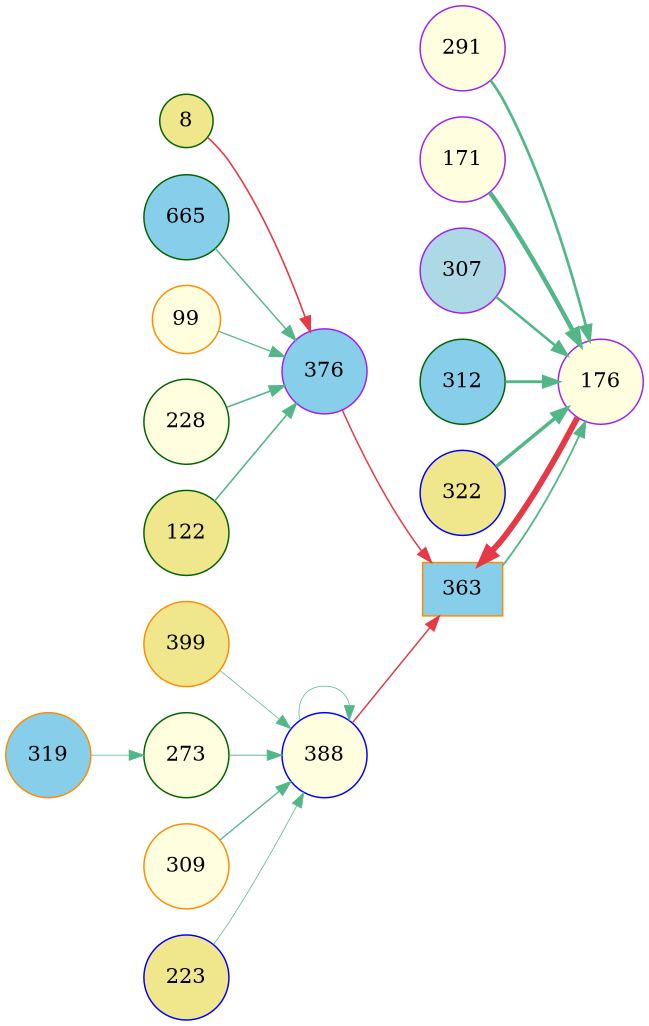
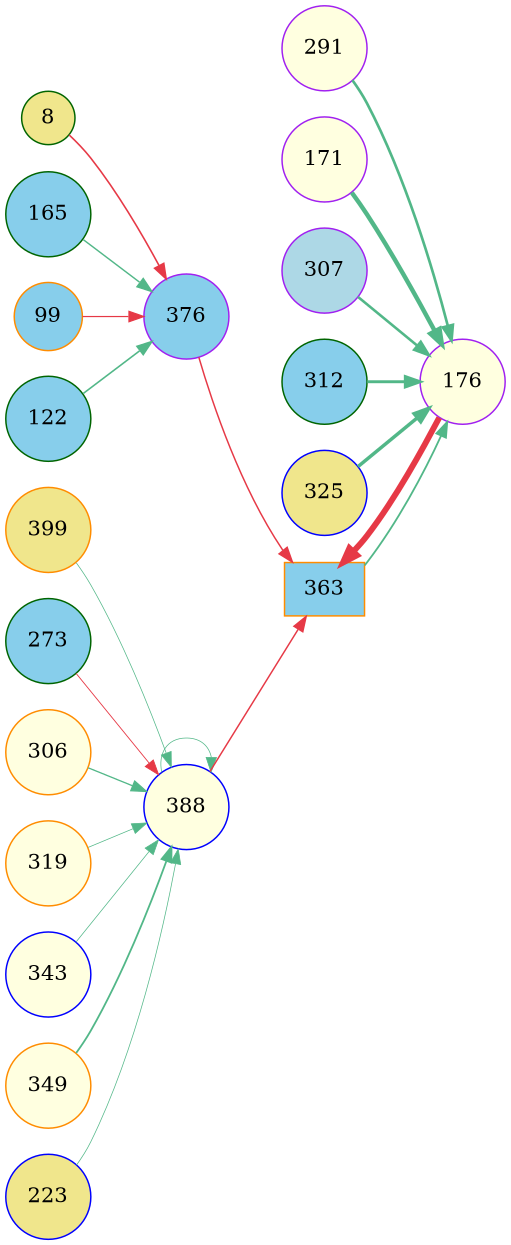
  digraph {
    rankdir=LR
    node [color=darkorange fillcolor=lightyellow shape=circle style=filled]
    edge [color="#52b788" penwidth=0.50 style=bold]
    n1 [color=blue label=388]
    n2 [fillcolor=skyblue label=363 shape=box]
    n3 [color=purple label=176]
    n4 [color=darkgreen fillcolor=khaki label=8]
    n5 [color=purple fillcolor=skyblue label=376]
    n6 [fillcolor=khaki label=399]
-   n7 [color=darkgreen label=273]
+   n7 [color=darkgreen fillcolor=skyblue label=273]
    n8 [color=purple label=291]
-   n9 [color=darkgreen fillcolor=skyblue label=665]
+   n9 [color=darkgreen fillcolor=skyblue label=165]
    n10 [color=purple label=171]
    n11 [color=purple fillcolor=lightblue label=307]
-   n12 [label=309]
+   n12 [label=306]
    n13 [color=darkgreen fillcolor=skyblue label=312]
-   n14 [fillcolor=skyblue label=319]
-   n15 [color=blue fillcolor=khaki label=322]
+   n14 [label=319]
+   n15 [color=blue fillcolor=khaki label=325]
+   n16 [color=blue label=343]
+   n17 [label=349]
    n18 [color=blue fillcolor=khaki label=223]
-   n19 [label=99]
-   n20 [color=darkgreen label=228]
-   n21 [color=darkgreen fillcolor=khaki label=122]
+   n19 [fillcolor=skyblue label=99]
+   n21 [color=darkgreen fillcolor=skyblue label=122]
    n1 -> n1
    n1 -> n2 [color="#e63946" penwidth=1.00]
    n2 -> n3 [penwidth=1.23 style=solid]
    n3 -> n2 [color="#e63946" penwidth=4.00 style=solid]
    n4 -> n5 [color="#e63946" penwidth=1.08]
    n5 -> n2 [color="#e63946" penwidth=1.00]
    n6 -> n1
-   n7 -> n1 [penwidth=0.60 style=solid]
+   n7 -> n1 [color="#e63946" penwidth=0.60 style=solid]
    n8 -> n3 [penwidth=1.81]
    n9 -> n5 [penwidth=0.97]
    n10 -> n3 [penwidth=3.00 style=solid]
    n11 -> n3 [penwidth=1.75]
    n12 -> n1 [penwidth=0.88 style=solid]
    n13 -> n3 [penwidth=1.97]
-   n14 -> n7 [style=solid]
+   n14 -> n1 [style=solid]
    n15 -> n3 [penwidth=2.36]
+   n16 -> n1
+   n17 -> n1 [penwidth=1.22 style=solid]
    n18 -> n1
-   n19 -> n5 [penwidth=0.84]
-   n20 -> n5 [penwidth=1.09 style=solid]
+   n19 -> n5 [color="#e63946" penwidth=0.84]
    n21 -> n5 [penwidth=1.08 style=solid]
  }
